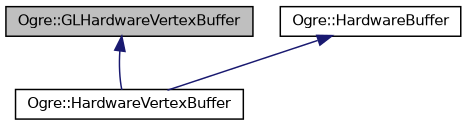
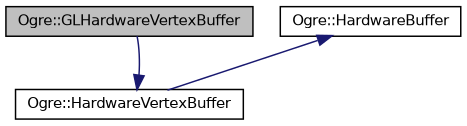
  digraph {
    node [color=black fontname=Helvetica fontsize=10 shape=record]
    edge [color=midnightblue dir=back fontname=Helvetica fontsize=10 labelfontname=Helvetica labelfontsize=10 style=solid]
    n1 [fillcolor=grey75 fontcolor=black height=0.2 label="Ogre::GLHardwareVertexBuffer" style=filled width=0.4]
    n2 [height=0.2 label="Ogre::HardwareVertexBuffer" width=0.4]
    n3 [height=0.2 label="Ogre::HardwareBuffer" width=0.4]
-   n1 -> n2
+   n2 -> n1
    n3 -> n2
  }
